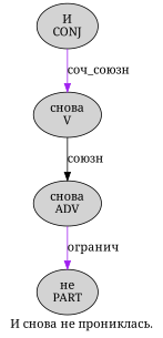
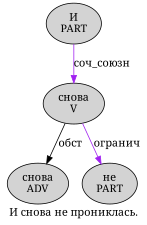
  digraph {
    fontname="Noto Serif"
    label="И снова не прониклась."
    node [fillcolor=lightgray fontname="Noto Serif" penwidth=1 shape=ellipse style=filled]
    edge [color=purple fontname="Noto Serif"]
-   n1 [label="И\nCONJ"]
+   n1 [label="И\nPART"]
    n2 [label="снова\nV"]
    n3 [label="снова\nADV"]
    n4 [label="не\nPART"]
    n1 -> n2 [label="соч_союзн"]
-   n2 -> n3 [color=black label="союзн"]
-   n3 -> n4 [label="огранич"]
+   n2 -> n3 [color=black label="обст"]
+   n2 -> n4 [label="огранич"]
  }
